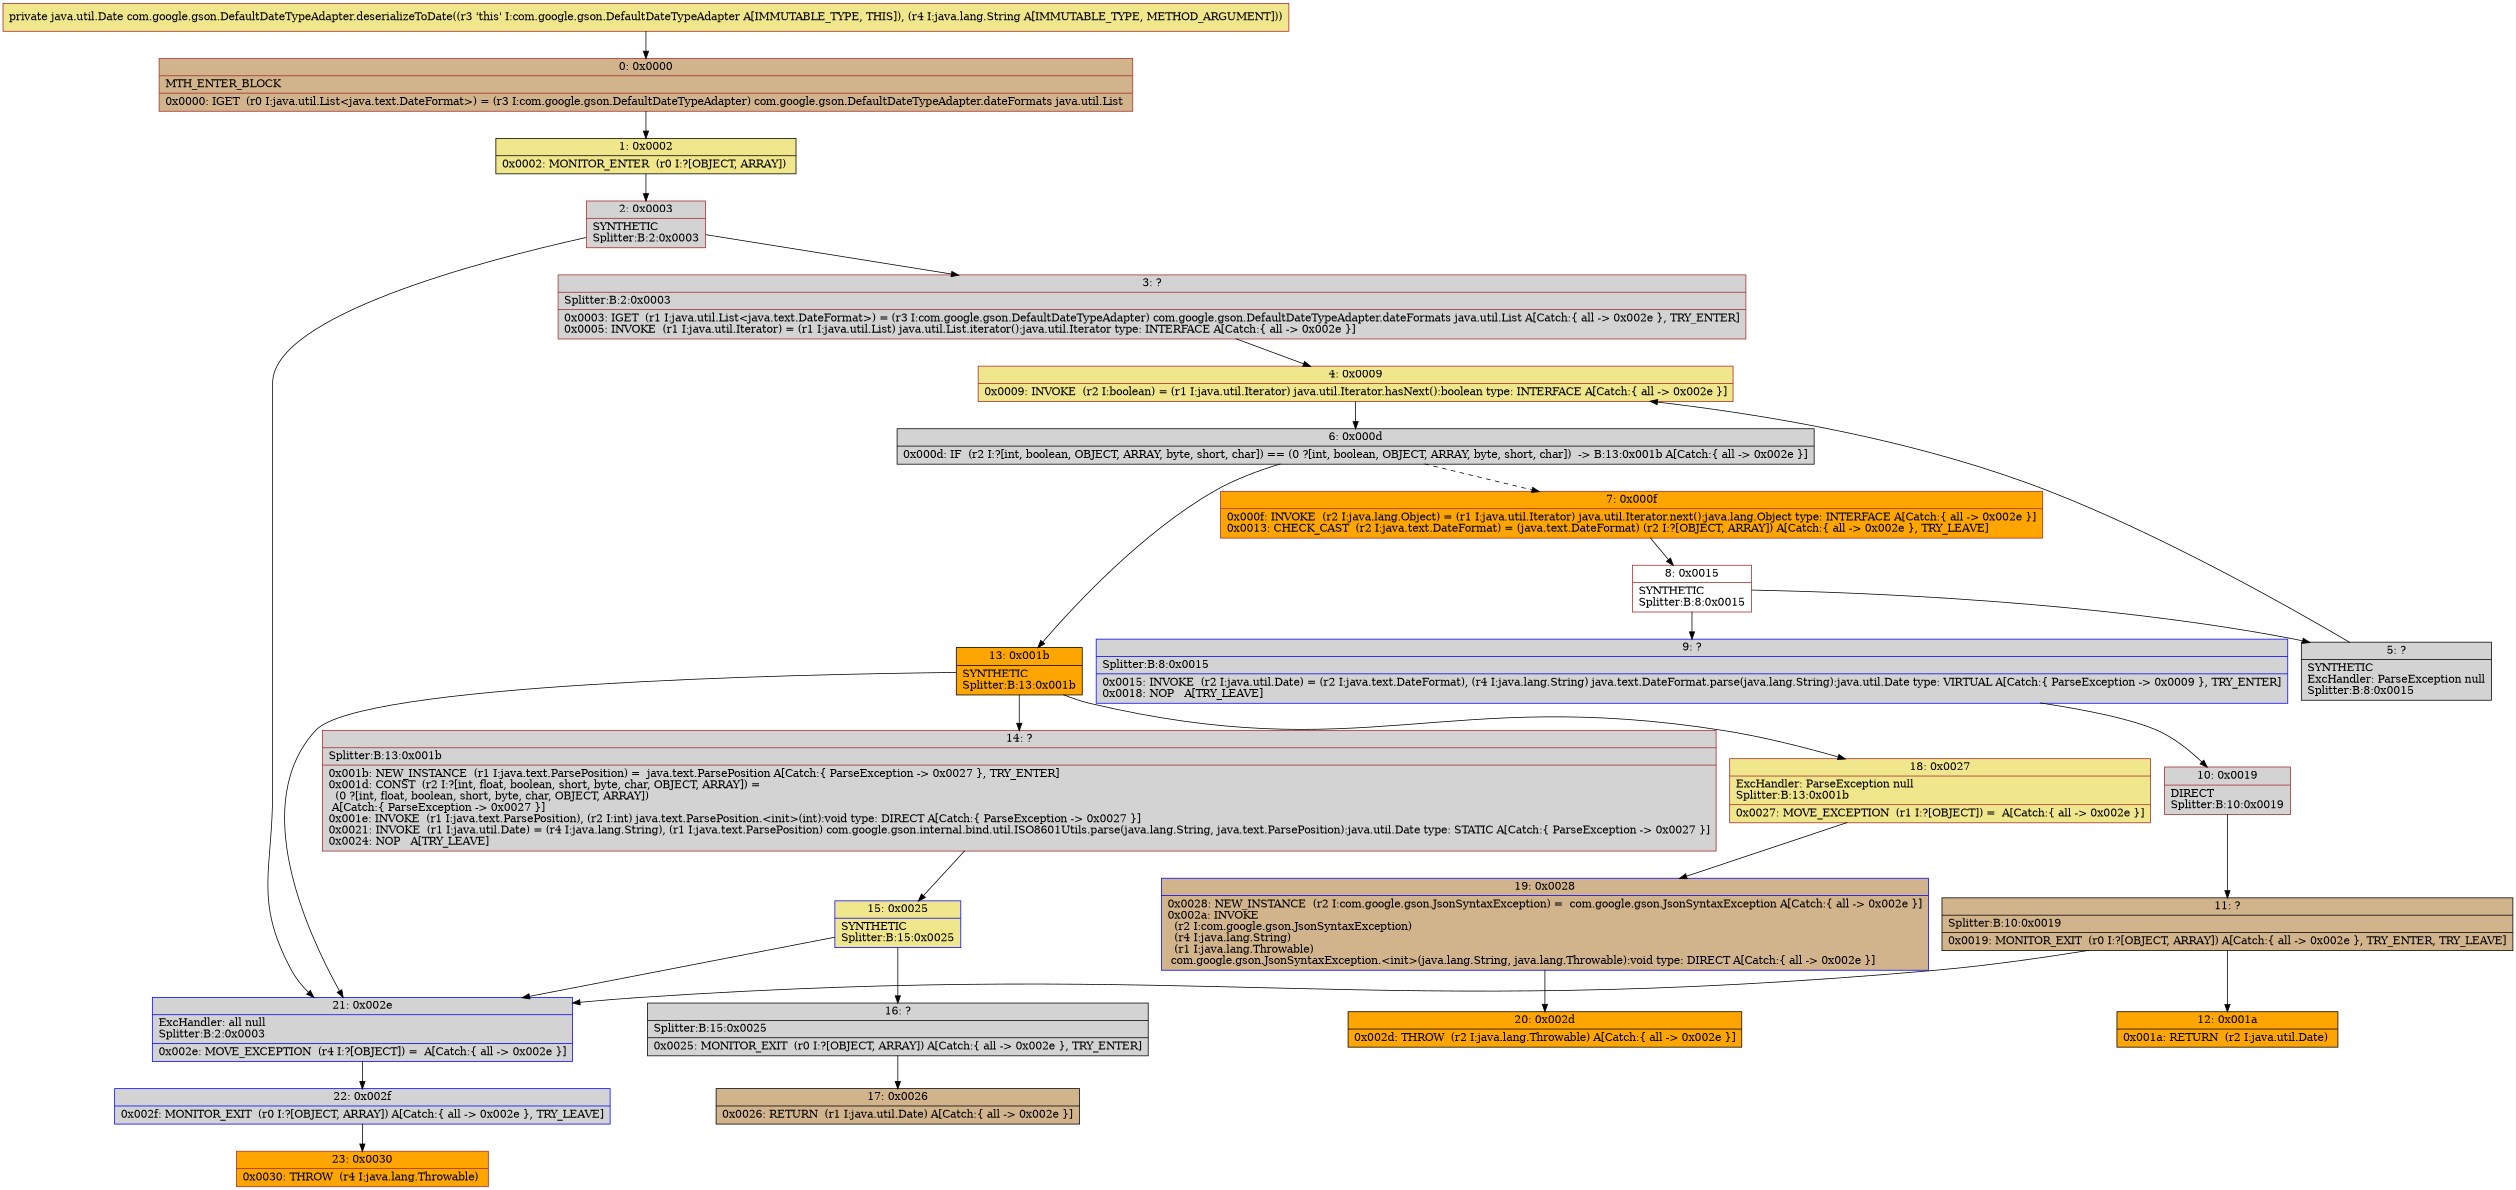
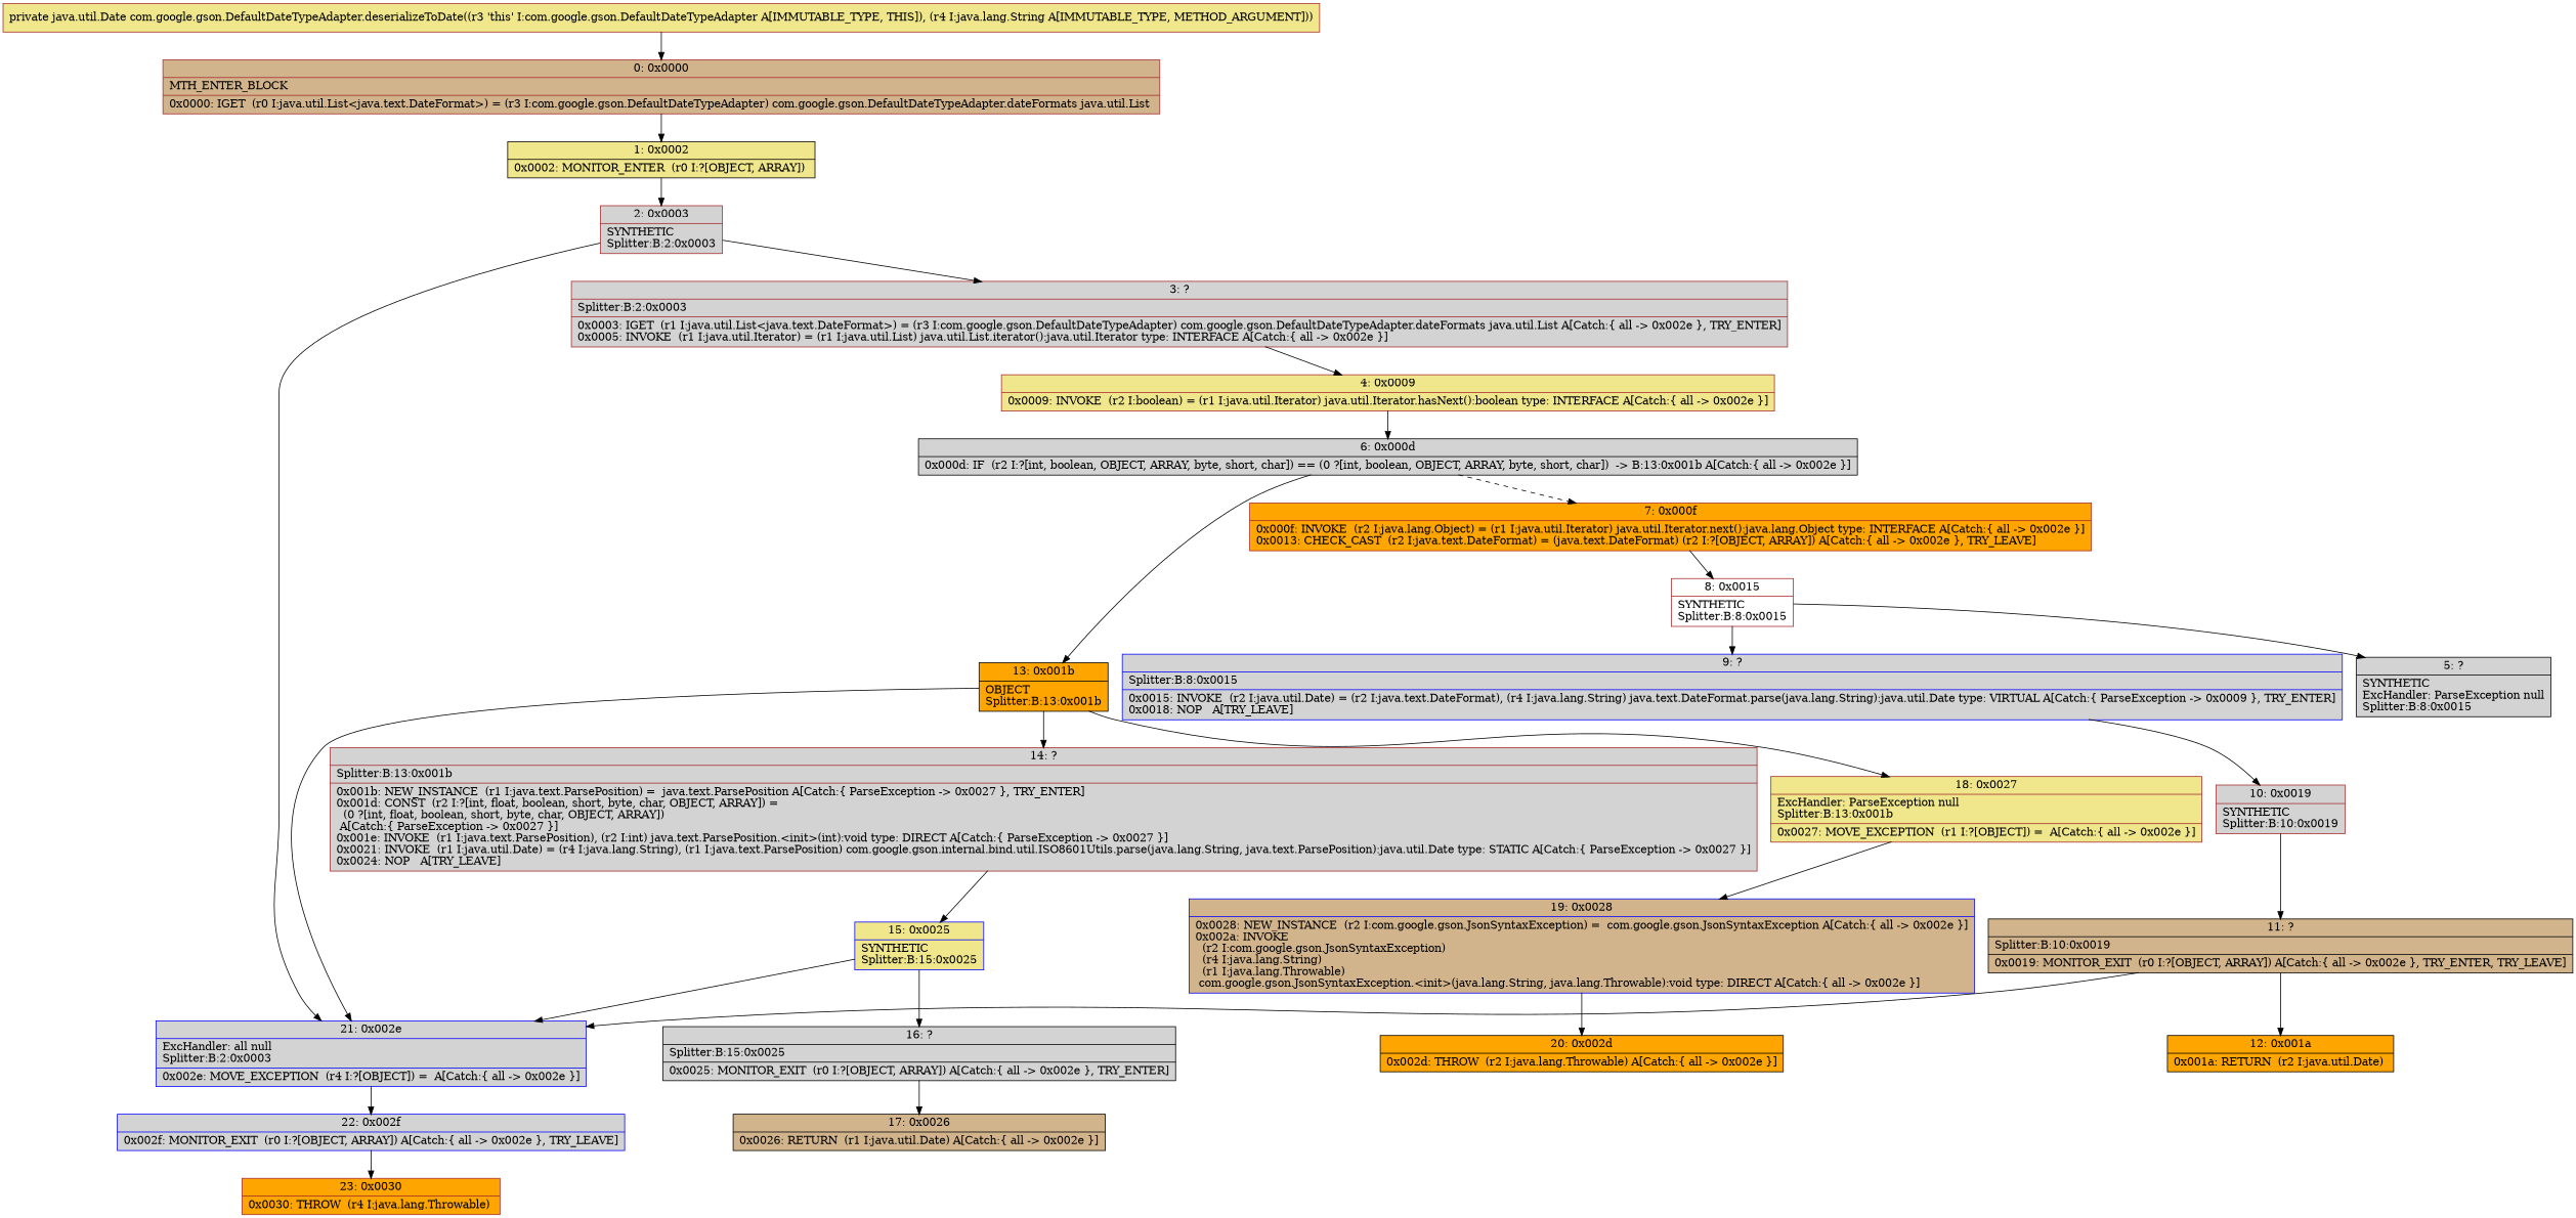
  digraph {
    node [color=brown fillcolor=lightgrey shape=record style=filled]
    n1 [fillcolor=tan label="{0\:\ 0x0000|MTH_ENTER_BLOCK\l|0x0000: IGET  (r0 I:java.util.List\<java.text.DateFormat\>) = (r3 I:com.google.gson.DefaultDateTypeAdapter) com.google.gson.DefaultDateTypeAdapter.dateFormats java.util.List \l}"]
    n2 [color=black fillcolor=khaki label="{1\:\ 0x0002|0x0002: MONITOR_ENTER  (r0 I:?[OBJECT, ARRAY]) \l}"]
    n3 [label="{2\:\ 0x0003|SYNTHETIC\lSplitter:B:2:0x0003\l}"]
    n4 [label="{3\:\ ?|Splitter:B:2:0x0003\l|0x0003: IGET  (r1 I:java.util.List\<java.text.DateFormat\>) = (r3 I:com.google.gson.DefaultDateTypeAdapter) com.google.gson.DefaultDateTypeAdapter.dateFormats java.util.List A[Catch:\{ all \-\> 0x002e \}, TRY_ENTER]\l0x0005: INVOKE  (r1 I:java.util.Iterator) = (r1 I:java.util.List) java.util.List.iterator():java.util.Iterator type: INTERFACE A[Catch:\{ all \-\> 0x002e \}]\l}"]
    n5 [color=blue label="{21\:\ 0x002e|ExcHandler: all null\lSplitter:B:2:0x0003\l|0x002e: MOVE_EXCEPTION  (r4 I:?[OBJECT]) =  A[Catch:\{ all \-\> 0x002e \}]\l}"]
    n6 [fillcolor=khaki label="{4\:\ 0x0009|0x0009: INVOKE  (r2 I:boolean) = (r1 I:java.util.Iterator) java.util.Iterator.hasNext():boolean type: INTERFACE A[Catch:\{ all \-\> 0x002e \}]\l}"]
    n7 [color=blue label="{22\:\ 0x002f|0x002f: MONITOR_EXIT  (r0 I:?[OBJECT, ARRAY]) A[Catch:\{ all \-\> 0x002e \}, TRY_LEAVE]\l}"]
    n8 [color=black label="{6\:\ 0x000d|0x000d: IF  (r2 I:?[int, boolean, OBJECT, ARRAY, byte, short, char]) == (0 ?[int, boolean, OBJECT, ARRAY, byte, short, char])  \-\> B:13:0x001b A[Catch:\{ all \-\> 0x002e \}]\l}"]
    n9 [fillcolor=orange label="{7\:\ 0x000f|0x000f: INVOKE  (r2 I:java.lang.Object) = (r1 I:java.util.Iterator) java.util.Iterator.next():java.lang.Object type: INTERFACE A[Catch:\{ all \-\> 0x002e \}]\l0x0013: CHECK_CAST  (r2 I:java.text.DateFormat) = (java.text.DateFormat) (r2 I:?[OBJECT, ARRAY]) A[Catch:\{ all \-\> 0x002e \}, TRY_LEAVE]\l}"]
-   n10 [color=black fillcolor=orange label="{13\:\ 0x001b|SYNTHETIC\lSplitter:B:13:0x001b\l}"]
+   n10 [color=black fillcolor=orange label="{13\:\ 0x001b|OBJECT\lSplitter:B:13:0x001b\l}"]
    n11 [color=black label="{5\:\ ?|SYNTHETIC\lExcHandler: ParseException null\lSplitter:B:8:0x0015\l}"]
    n12 [fillcolor=white label="{8\:\ 0x0015|SYNTHETIC\lSplitter:B:8:0x0015\l}"]
    n13 [label="{14\:\ ?|Splitter:B:13:0x001b\l|0x001b: NEW_INSTANCE  (r1 I:java.text.ParsePosition) =  java.text.ParsePosition A[Catch:\{ ParseException \-\> 0x0027 \}, TRY_ENTER]\l0x001d: CONST  (r2 I:?[int, float, boolean, short, byte, char, OBJECT, ARRAY]) = \l  (0 ?[int, float, boolean, short, byte, char, OBJECT, ARRAY])\l A[Catch:\{ ParseException \-\> 0x0027 \}]\l0x001e: INVOKE  (r1 I:java.text.ParsePosition), (r2 I:int) java.text.ParsePosition.\<init\>(int):void type: DIRECT A[Catch:\{ ParseException \-\> 0x0027 \}]\l0x0021: INVOKE  (r1 I:java.util.Date) = (r4 I:java.lang.String), (r1 I:java.text.ParsePosition) com.google.gson.internal.bind.util.ISO8601Utils.parse(java.lang.String, java.text.ParsePosition):java.util.Date type: STATIC A[Catch:\{ ParseException \-\> 0x0027 \}]\l0x0024: NOP   A[TRY_LEAVE]\l}"]
    n14 [fillcolor=khaki label="{18\:\ 0x0027|ExcHandler: ParseException null\lSplitter:B:13:0x001b\l|0x0027: MOVE_EXCEPTION  (r1 I:?[OBJECT]) =  A[Catch:\{ all \-\> 0x002e \}]\l}"]
    n15 [color=blue label="{9\:\ ?|Splitter:B:8:0x0015\l|0x0015: INVOKE  (r2 I:java.util.Date) = (r2 I:java.text.DateFormat), (r4 I:java.lang.String) java.text.DateFormat.parse(java.lang.String):java.util.Date type: VIRTUAL A[Catch:\{ ParseException \-\> 0x0009 \}, TRY_ENTER]\l0x0018: NOP   A[TRY_LEAVE]\l}"]
-   n16 [label="{10\:\ 0x0019|DIRECT\lSplitter:B:10:0x0019\l}"]
+   n16 [label="{10\:\ 0x0019|SYNTHETIC\lSplitter:B:10:0x0019\l}"]
    n17 [color=black fillcolor=tan label="{11\:\ ?|Splitter:B:10:0x0019\l|0x0019: MONITOR_EXIT  (r0 I:?[OBJECT, ARRAY]) A[Catch:\{ all \-\> 0x002e \}, TRY_ENTER, TRY_LEAVE]\l}"]
    n18 [color=black fillcolor=orange label="{12\:\ 0x001a|0x001a: RETURN  (r2 I:java.util.Date) \l}"]
    n19 [color=blue fillcolor=khaki label="{15\:\ 0x0025|SYNTHETIC\lSplitter:B:15:0x0025\l}"]
    n20 [color=blue fillcolor=tan label="{19\:\ 0x0028|0x0028: NEW_INSTANCE  (r2 I:com.google.gson.JsonSyntaxException) =  com.google.gson.JsonSyntaxException A[Catch:\{ all \-\> 0x002e \}]\l0x002a: INVOKE  \l  (r2 I:com.google.gson.JsonSyntaxException)\l  (r4 I:java.lang.String)\l  (r1 I:java.lang.Throwable)\l com.google.gson.JsonSyntaxException.\<init\>(java.lang.String, java.lang.Throwable):void type: DIRECT A[Catch:\{ all \-\> 0x002e \}]\l}"]
    n21 [color=black label="{16\:\ ?|Splitter:B:15:0x0025\l|0x0025: MONITOR_EXIT  (r0 I:?[OBJECT, ARRAY]) A[Catch:\{ all \-\> 0x002e \}, TRY_ENTER]\l}"]
    n22 [color=black fillcolor=tan label="{17\:\ 0x0026|0x0026: RETURN  (r1 I:java.util.Date) A[Catch:\{ all \-\> 0x002e \}]\l}"]
    n23 [color=black fillcolor=orange label="{20\:\ 0x002d|0x002d: THROW  (r2 I:java.lang.Throwable) A[Catch:\{ all \-\> 0x002e \}]\l}"]
    n24 [fillcolor=orange label="{23\:\ 0x0030|0x0030: THROW  (r4 I:java.lang.Throwable) \l}"]
    n25 [fillcolor=khaki label="{private java.util.Date com.google.gson.DefaultDateTypeAdapter.deserializeToDate((r3 'this' I:com.google.gson.DefaultDateTypeAdapter A[IMMUTABLE_TYPE, THIS]), (r4 I:java.lang.String A[IMMUTABLE_TYPE, METHOD_ARGUMENT])) }"]
    n1 -> n2
    n2 -> n3
    n3 -> n4
    n3 -> n5
    n4 -> n6
    n5 -> n7
    n6 -> n8
    n7 -> n24
    n8 -> n9 [style=dashed]
    n8 -> n10
    n9 -> n12
    n10 -> n5
    n10 -> n13
    n10 -> n14
-   n11 -> n6
    n12 -> n11
    n12 -> n15
    n13 -> n19
    n14 -> n20
    n15 -> n16
    n16 -> n17
    n17 -> n5
    n17 -> n18
    n19 -> n5
    n19 -> n21
    n20 -> n23
    n21 -> n22
    n25 -> n1
  }
